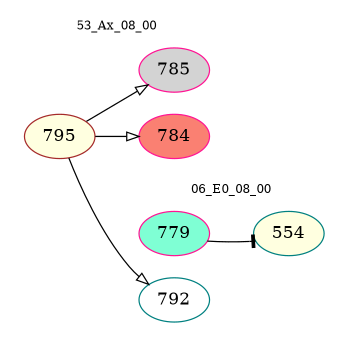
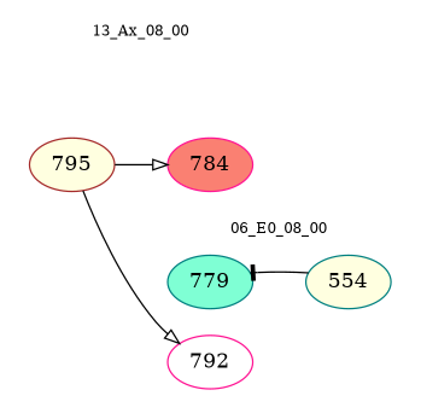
  digraph {
    rankdir=LR
    node [color=deeppink fillcolor=lightyellow style=filled]
    edge [arrowhead=onormal color=black]
    n1 [color=brown label=795]
    n2 [fillcolor=salmon label=784]
-   n3 [fillcolor=lightgrey label=785]
-   n4 [fillcolor=aquamarine label=779]
+   n4 [color=teal fillcolor=aquamarine label=779]
    n5 [color=teal label=554]
-   n6 [color=teal fillcolor=white label=792]
+   n6 [fillcolor=white label=792]
    subgraph cluster_1 {
      color=white
      fontsize=10
-     label="53_Ax_08_00"
+     label="13_Ax_08_00"
      n1
      n2
-     n3
    }
    subgraph cluster_2 {
      color=white
      fontsize=10
      label="06_E0_08_00"
      n4
      n5
      n6
    }
    n1 -> n2
-   n1 -> n3
    n1 -> n6
-   n4 -> n5 [arrowhead=tee]
+   n5 -> n4 [arrowhead=tee]
  }
